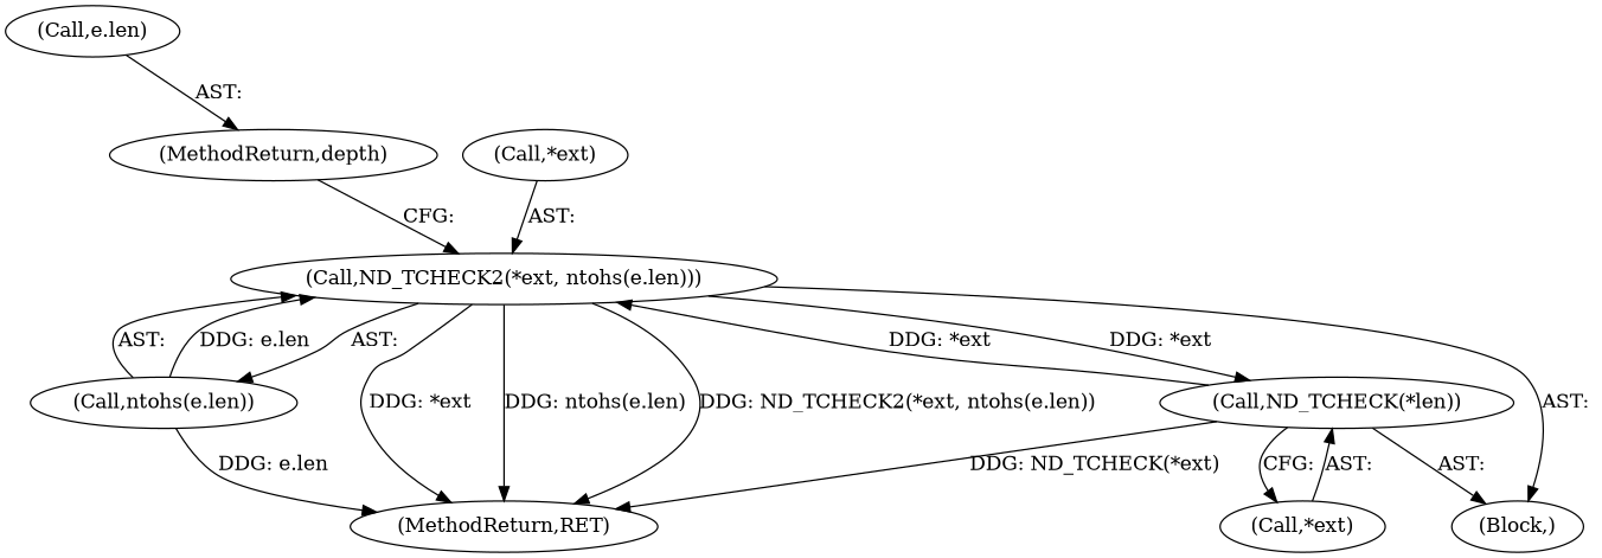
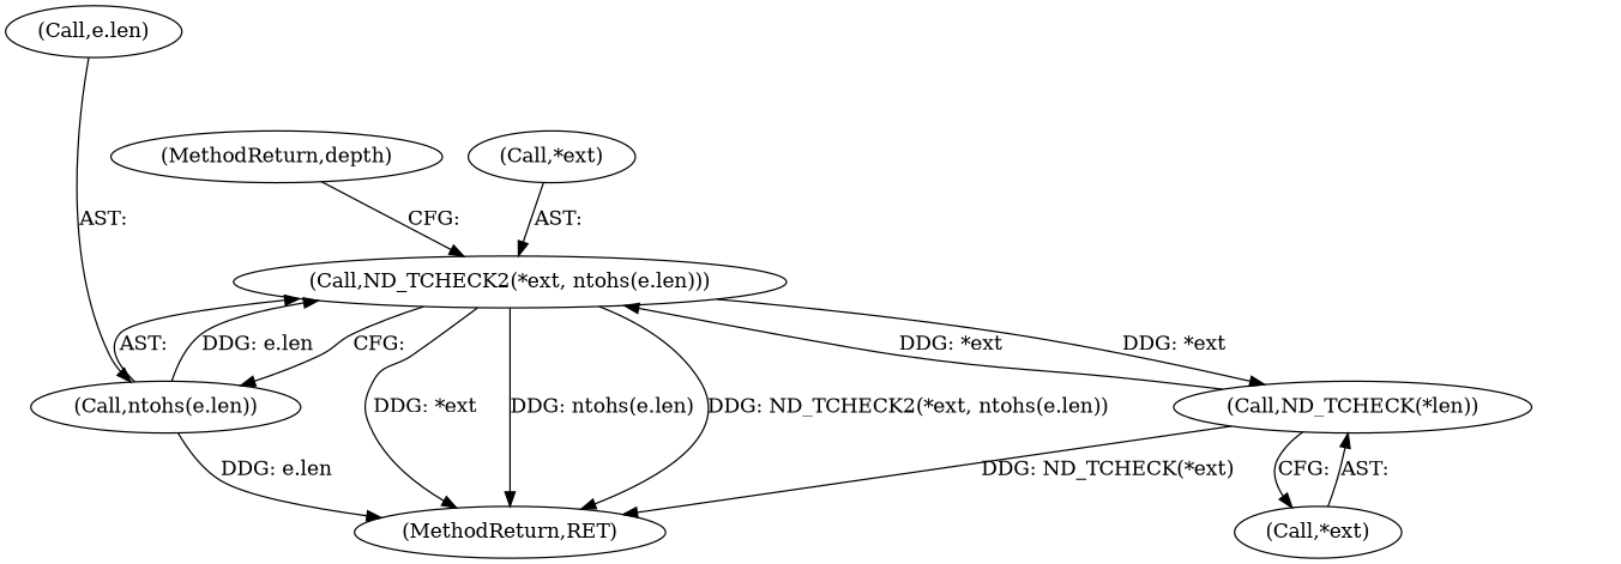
  digraph {
    n1 [label="(Call,ND_TCHECK2(*ext, ntohs(e.len)))"]
    n2 [label="(Call,ND_TCHECK(*len))"]
    n3 [label="(Call,ntohs(e.len))"]
    n4 [label="(MethodReturn,RET)"]
-   n5 [label="(Block,)"]
    n6 [label="(Call,*ext)"]
    n7 [label="(Call,e.len)"]
    n8 [label="(MethodReturn,depth)"]
    n9 [label="(Call,*ext)"]
    n1 -> n2 [label="DDG: *ext"]
-   n1 -> n3 [label="AST: "]
+   n1 -> n3 [label="CFG: "]
    n1 -> n4 [label="DDG: *ext"]
    n1 -> n4 [label="DDG: ntohs(e.len)"]
    n1 -> n4 [label="DDG: ND_TCHECK2(*ext, ntohs(e.len))"]
-   n1 -> n5 [label="AST: "]
    n2 -> n1 [label="DDG: *ext"]
    n2 -> n4 [label="DDG: ND_TCHECK(*ext)"]
-   n2 -> n5 [label="AST: "]
    n2 -> n6 [label="CFG: "]
    n3 -> n1 [label="AST: "]
    n3 -> n1 [label="DDG: e.len"]
    n3 -> n4 [label="DDG: e.len"]
    n6 -> n2 [label="AST: "]
-   n7 -> n8 [label="AST: "]
+   n7 -> n3 [label="AST: "]
    n8 -> n1 [label="CFG: "]
    n9 -> n1 [label="AST: "]
  }
